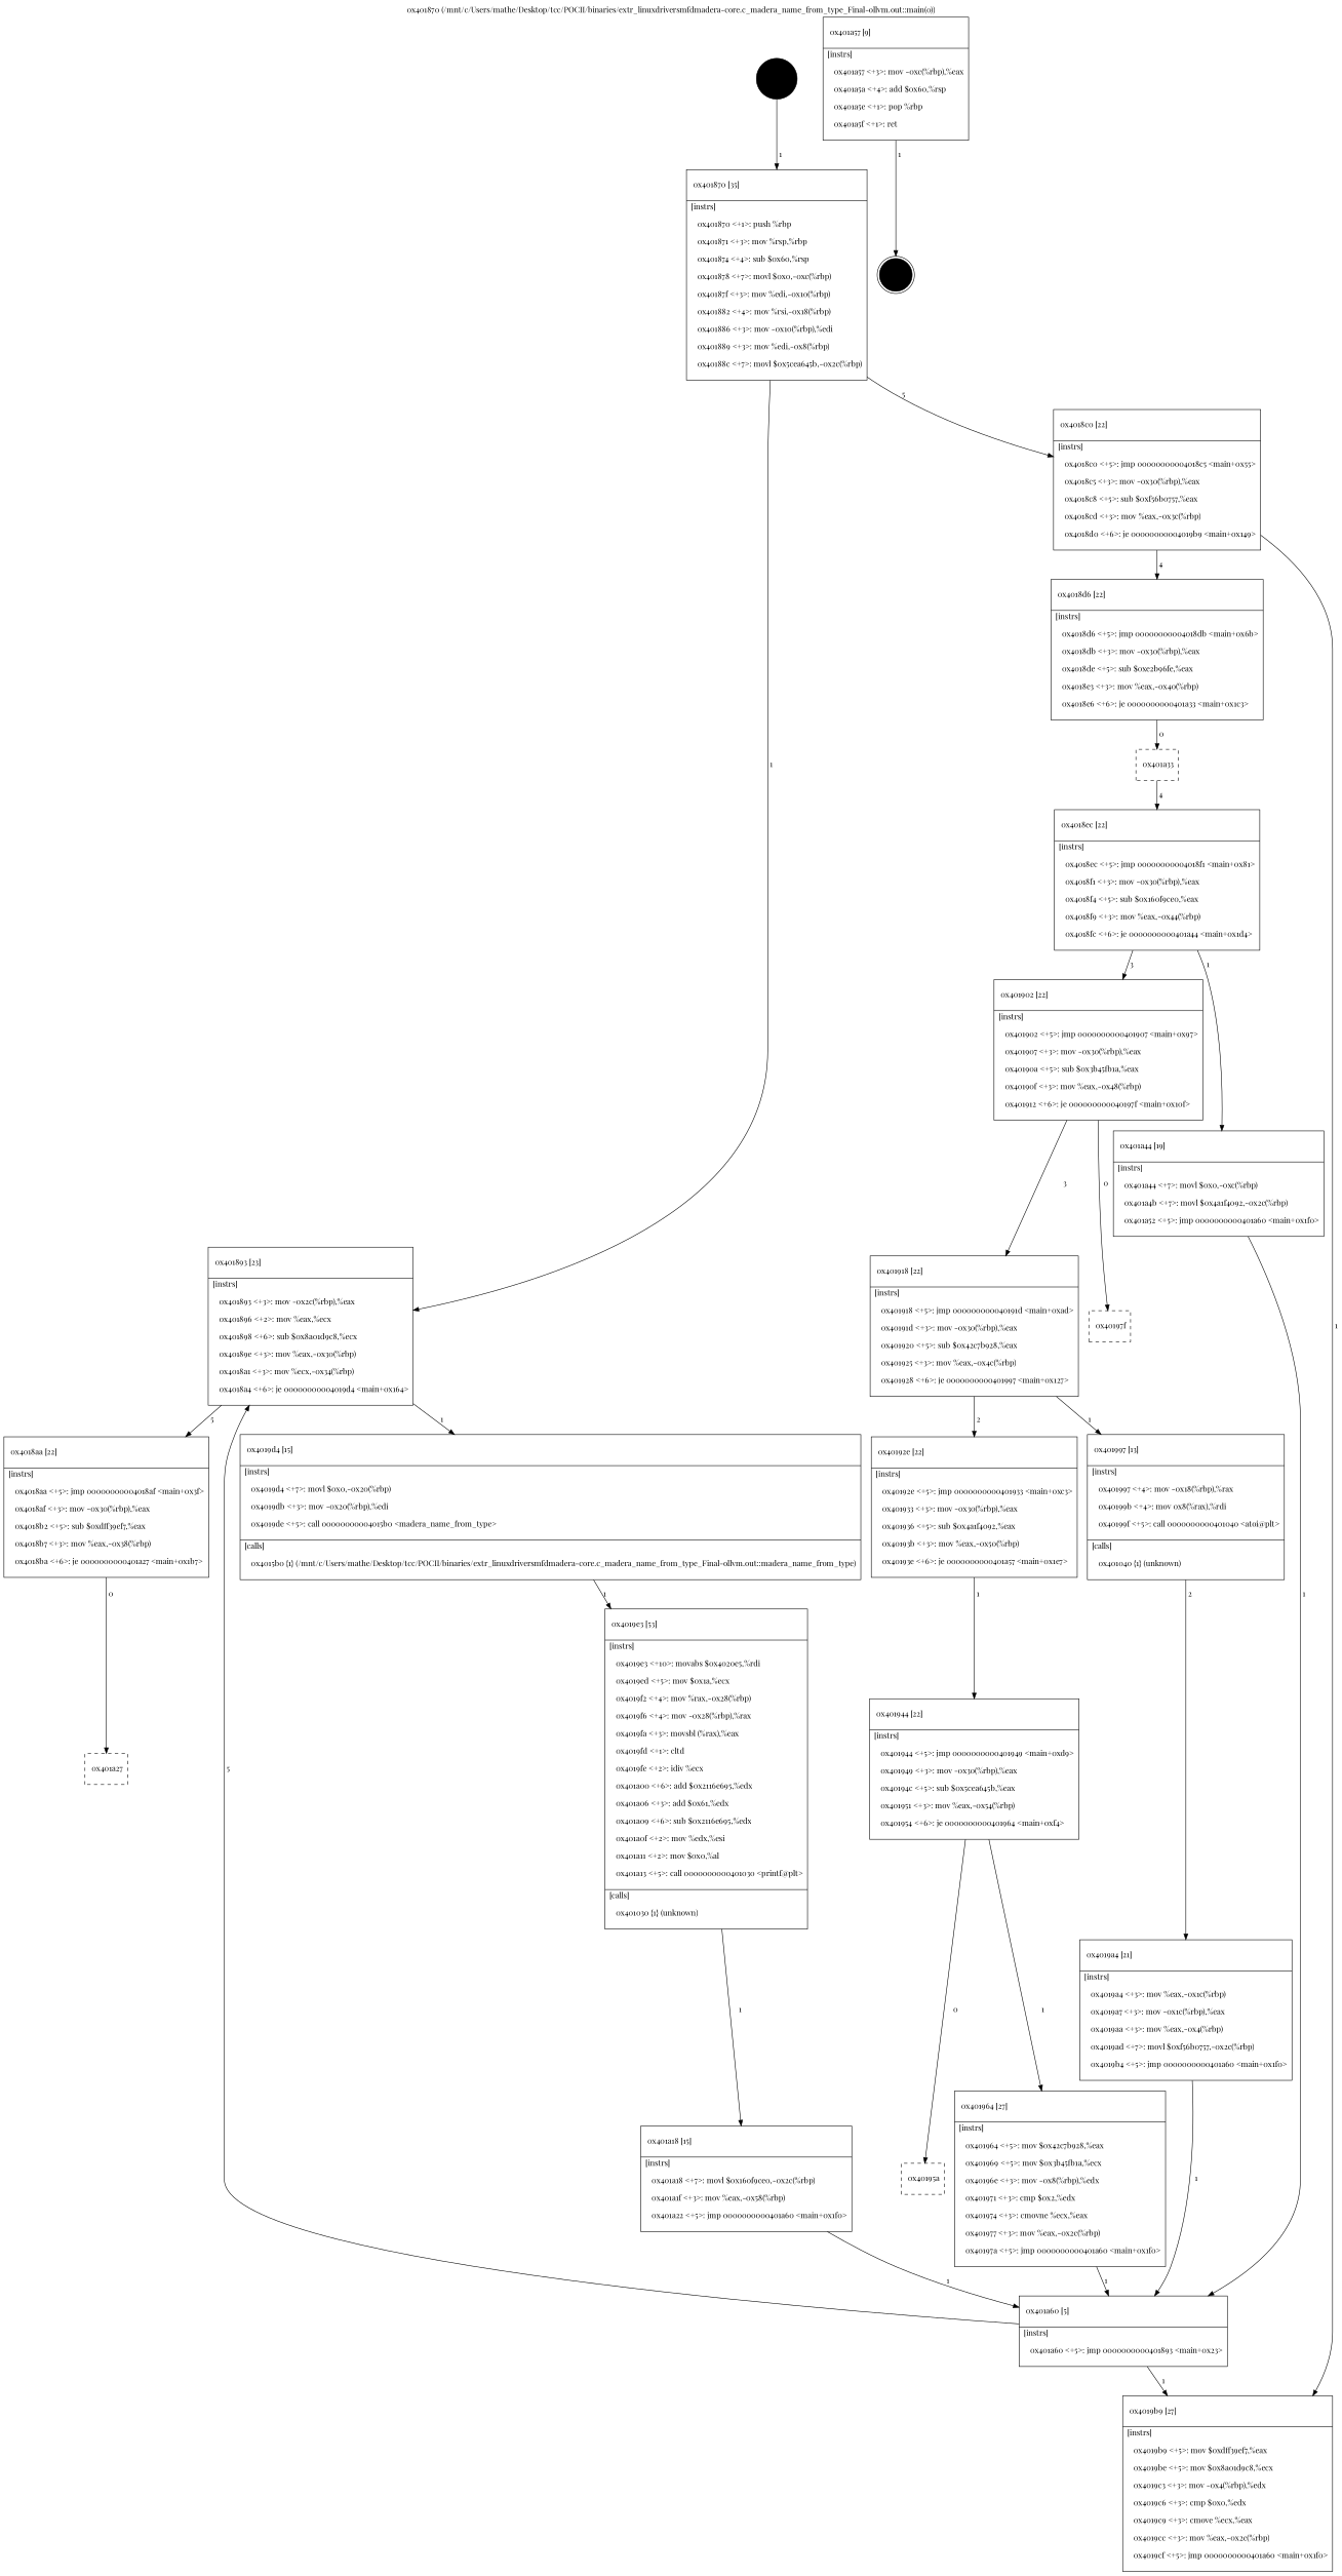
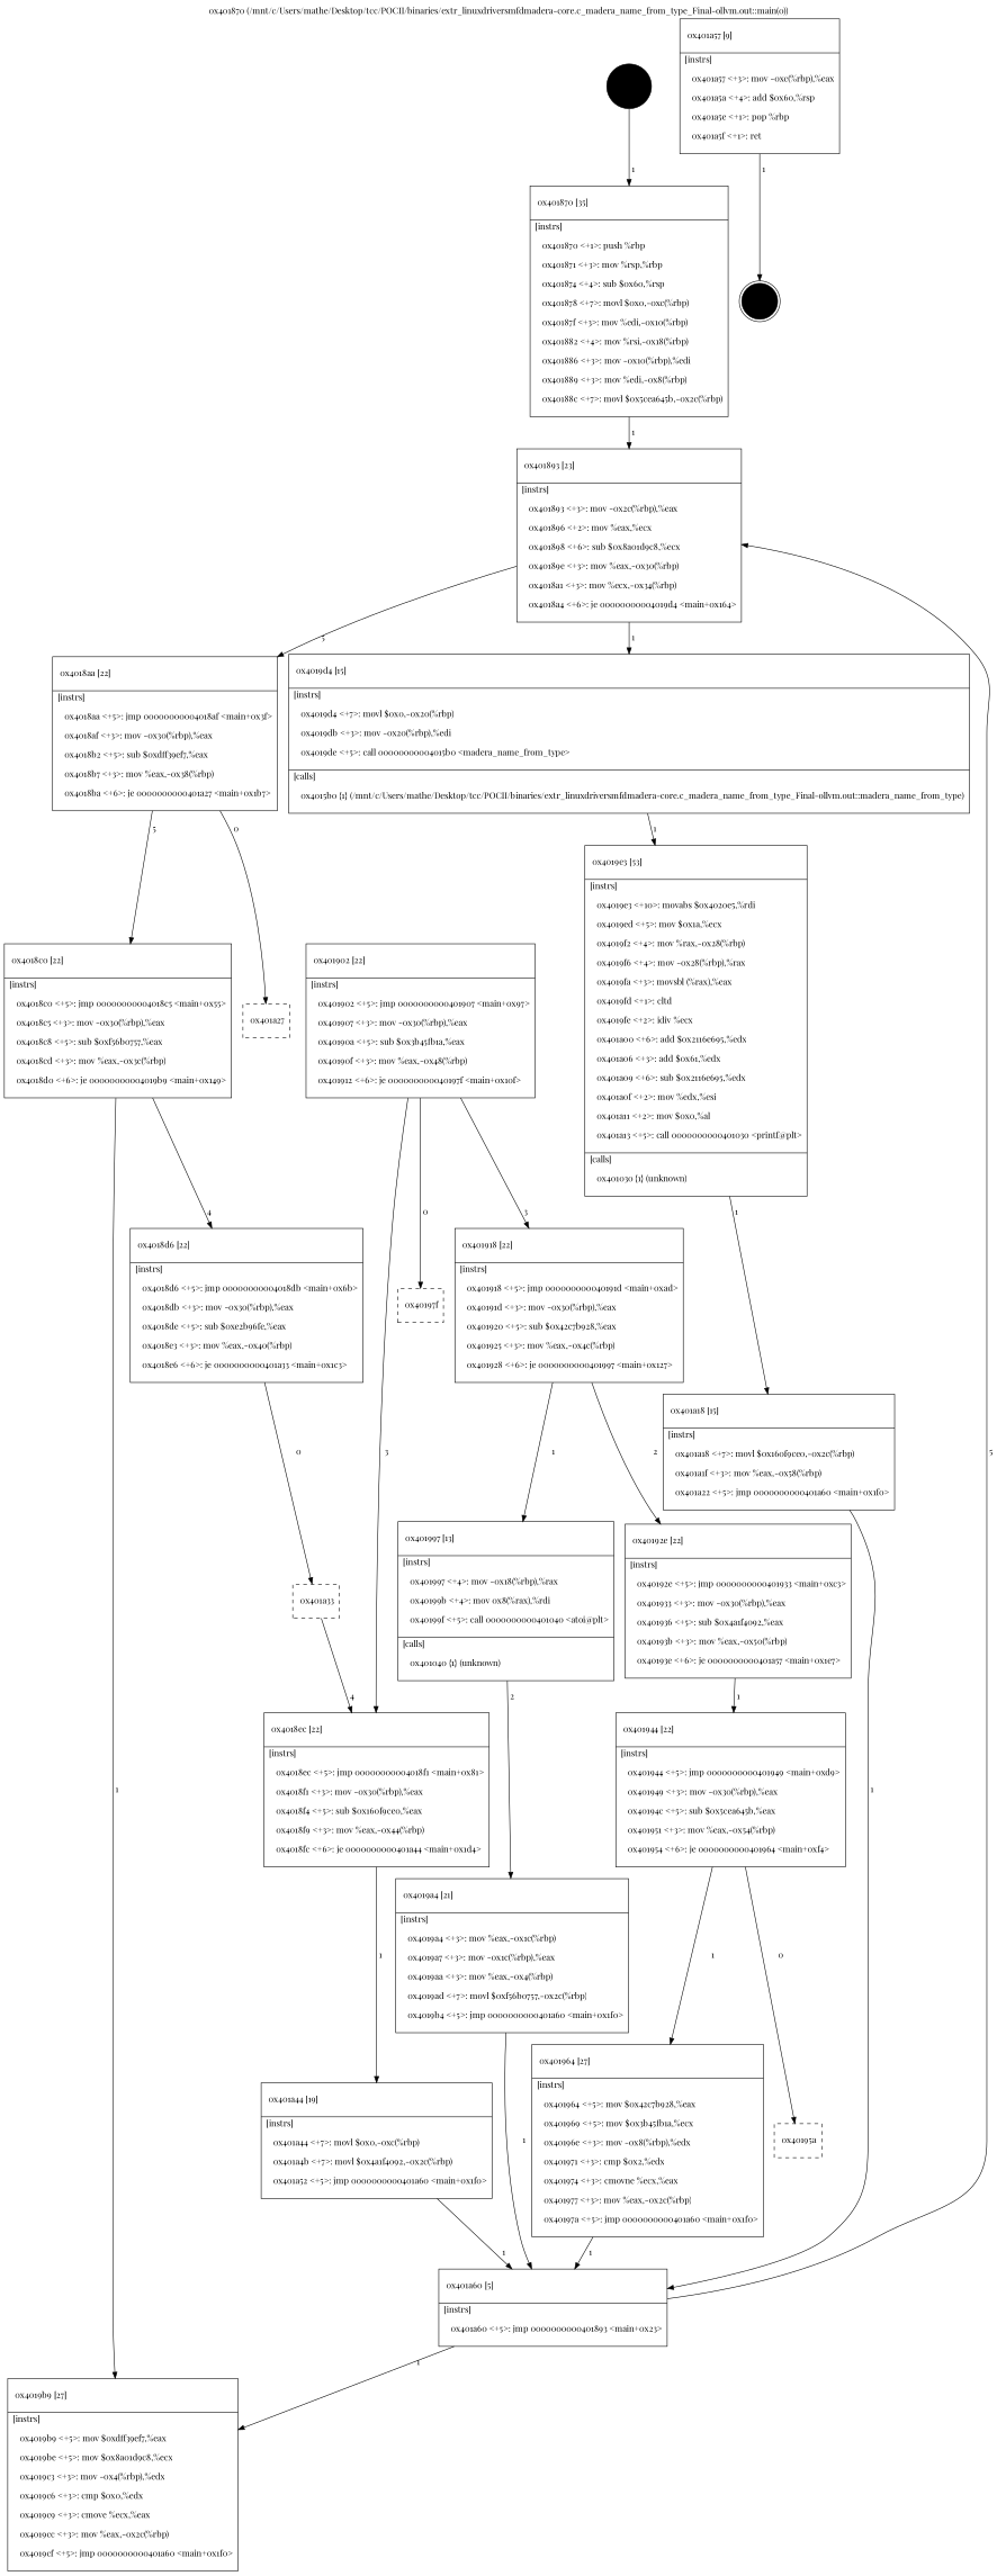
  digraph {
    fontname="Playfair Display"
    label="0x401870 (/mnt/c/Users/mathe/Desktop/tcc/POCII/binaries/extr_linuxdriversmfdmadera-core.c_madera_name_from_type_Final-ollvm.out::main(0))"
    labelloc=t
    node [fontname="Playfair Display" shape=record]
    edge [fontname="Playfair Display"]
    Entry [fillcolor=black height=0.3 shape=circle style=filled width=0.3]
    n2 [label="{\n     0x401870 [35]\l\n     | [instrs]\l\n     &nbsp;&nbsp;0x401870 \<+1\>: push %rbp\l\n     &nbsp;&nbsp;0x401871 \<+3\>: mov %rsp,%rbp\l\n     &nbsp;&nbsp;0x401874 \<+4\>: sub $0x60,%rsp\l\n     &nbsp;&nbsp;0x401878 \<+7\>: movl $0x0,-0xc(%rbp)\l\n     &nbsp;&nbsp;0x40187f \<+3\>: mov %edi,-0x10(%rbp)\l\n     &nbsp;&nbsp;0x401882 \<+4\>: mov %rsi,-0x18(%rbp)\l\n     &nbsp;&nbsp;0x401886 \<+3\>: mov -0x10(%rbp),%edi\l\n     &nbsp;&nbsp;0x401889 \<+3\>: mov %edi,-0x8(%rbp)\l\n     &nbsp;&nbsp;0x40188c \<+7\>: movl $0x5cea645b,-0x2c(%rbp)\l\n  }"]
    n3 [label="{\n     0x401893 [23]\l\n     | [instrs]\l\n     &nbsp;&nbsp;0x401893 \<+3\>: mov -0x2c(%rbp),%eax\l\n     &nbsp;&nbsp;0x401896 \<+2\>: mov %eax,%ecx\l\n     &nbsp;&nbsp;0x401898 \<+6\>: sub $0x8a01d9c8,%ecx\l\n     &nbsp;&nbsp;0x40189e \<+3\>: mov %eax,-0x30(%rbp)\l\n     &nbsp;&nbsp;0x4018a1 \<+3\>: mov %ecx,-0x34(%rbp)\l\n     &nbsp;&nbsp;0x4018a4 \<+6\>: je 00000000004019d4 \<main+0x164\>\l\n  }"]
    n4 [label="{\n     0x4019d4 [15]\l\n     | [instrs]\l\n     &nbsp;&nbsp;0x4019d4 \<+7\>: movl $0x0,-0x20(%rbp)\l\n     &nbsp;&nbsp;0x4019db \<+3\>: mov -0x20(%rbp),%edi\l\n     &nbsp;&nbsp;0x4019de \<+5\>: call 00000000004015b0 \<madera_name_from_type\>\l\n     | [calls]\l\n     &nbsp;&nbsp;0x4015b0 \{1\} (/mnt/c/Users/mathe/Desktop/tcc/POCII/binaries/extr_linuxdriversmfdmadera-core.c_madera_name_from_type_Final-ollvm.out::madera_name_from_type)\l\n  }"]
    n5 [label="{\n     0x4018aa [22]\l\n     | [instrs]\l\n     &nbsp;&nbsp;0x4018aa \<+5\>: jmp 00000000004018af \<main+0x3f\>\l\n     &nbsp;&nbsp;0x4018af \<+3\>: mov -0x30(%rbp),%eax\l\n     &nbsp;&nbsp;0x4018b2 \<+5\>: sub $0xdff39ef7,%eax\l\n     &nbsp;&nbsp;0x4018b7 \<+3\>: mov %eax,-0x38(%rbp)\l\n     &nbsp;&nbsp;0x4018ba \<+6\>: je 0000000000401a27 \<main+0x1b7\>\l\n  }"]
    n6 [label="{\n     0x4019e3 [53]\l\n     | [instrs]\l\n     &nbsp;&nbsp;0x4019e3 \<+10\>: movabs $0x4020e5,%rdi\l\n     &nbsp;&nbsp;0x4019ed \<+5\>: mov $0x1a,%ecx\l\n     &nbsp;&nbsp;0x4019f2 \<+4\>: mov %rax,-0x28(%rbp)\l\n     &nbsp;&nbsp;0x4019f6 \<+4\>: mov -0x28(%rbp),%rax\l\n     &nbsp;&nbsp;0x4019fa \<+3\>: movsbl (%rax),%eax\l\n     &nbsp;&nbsp;0x4019fd \<+1\>: cltd\l\n     &nbsp;&nbsp;0x4019fe \<+2\>: idiv %ecx\l\n     &nbsp;&nbsp;0x401a00 \<+6\>: add $0x2116e695,%edx\l\n     &nbsp;&nbsp;0x401a06 \<+3\>: add $0x61,%edx\l\n     &nbsp;&nbsp;0x401a09 \<+6\>: sub $0x2116e695,%edx\l\n     &nbsp;&nbsp;0x401a0f \<+2\>: mov %edx,%esi\l\n     &nbsp;&nbsp;0x401a11 \<+2\>: mov $0x0,%al\l\n     &nbsp;&nbsp;0x401a13 \<+5\>: call 0000000000401030 \<printf@plt\>\l\n     | [calls]\l\n     &nbsp;&nbsp;0x401030 \{1\} (unknown)\l\n  }"]
    n7 [label="{\n     0x401a27\l\n  }" style=dashed]
    n8 [label="{\n     0x4018c0 [22]\l\n     | [instrs]\l\n     &nbsp;&nbsp;0x4018c0 \<+5\>: jmp 00000000004018c5 \<main+0x55\>\l\n     &nbsp;&nbsp;0x4018c5 \<+3\>: mov -0x30(%rbp),%eax\l\n     &nbsp;&nbsp;0x4018c8 \<+5\>: sub $0xf56b0757,%eax\l\n     &nbsp;&nbsp;0x4018cd \<+3\>: mov %eax,-0x3c(%rbp)\l\n     &nbsp;&nbsp;0x4018d0 \<+6\>: je 00000000004019b9 \<main+0x149\>\l\n  }"]
    n9 [label="{\n     0x401a18 [15]\l\n     | [instrs]\l\n     &nbsp;&nbsp;0x401a18 \<+7\>: movl $0x160f9ce0,-0x2c(%rbp)\l\n     &nbsp;&nbsp;0x401a1f \<+3\>: mov %eax,-0x58(%rbp)\l\n     &nbsp;&nbsp;0x401a22 \<+5\>: jmp 0000000000401a60 \<main+0x1f0\>\l\n  }"]
    n10 [label="{\n     0x4019b9 [27]\l\n     | [instrs]\l\n     &nbsp;&nbsp;0x4019b9 \<+5\>: mov $0xdff39ef7,%eax\l\n     &nbsp;&nbsp;0x4019be \<+5\>: mov $0x8a01d9c8,%ecx\l\n     &nbsp;&nbsp;0x4019c3 \<+3\>: mov -0x4(%rbp),%edx\l\n     &nbsp;&nbsp;0x4019c6 \<+3\>: cmp $0x0,%edx\l\n     &nbsp;&nbsp;0x4019c9 \<+3\>: cmove %ecx,%eax\l\n     &nbsp;&nbsp;0x4019cc \<+3\>: mov %eax,-0x2c(%rbp)\l\n     &nbsp;&nbsp;0x4019cf \<+5\>: jmp 0000000000401a60 \<main+0x1f0\>\l\n  }"]
    n11 [label="{\n     0x4018d6 [22]\l\n     | [instrs]\l\n     &nbsp;&nbsp;0x4018d6 \<+5\>: jmp 00000000004018db \<main+0x6b\>\l\n     &nbsp;&nbsp;0x4018db \<+3\>: mov -0x30(%rbp),%eax\l\n     &nbsp;&nbsp;0x4018de \<+5\>: sub $0xe2b96fe,%eax\l\n     &nbsp;&nbsp;0x4018e3 \<+3\>: mov %eax,-0x40(%rbp)\l\n     &nbsp;&nbsp;0x4018e6 \<+6\>: je 0000000000401a33 \<main+0x1c3\>\l\n  }"]
    Exit [fillcolor=black height=0.3 peripheries=2 shape=circle style=filled width=0.3]
    n13 [label="{\n     0x401a33\l\n  }" style=dashed]
    n14 [label="{\n     0x401a60 [5]\l\n     | [instrs]\l\n     &nbsp;&nbsp;0x401a60 \<+5\>: jmp 0000000000401893 \<main+0x23\>\l\n  }"]
    n15 [label="{\n     0x4018ec [22]\l\n     | [instrs]\l\n     &nbsp;&nbsp;0x4018ec \<+5\>: jmp 00000000004018f1 \<main+0x81\>\l\n     &nbsp;&nbsp;0x4018f1 \<+3\>: mov -0x30(%rbp),%eax\l\n     &nbsp;&nbsp;0x4018f4 \<+5\>: sub $0x160f9ce0,%eax\l\n     &nbsp;&nbsp;0x4018f9 \<+3\>: mov %eax,-0x44(%rbp)\l\n     &nbsp;&nbsp;0x4018fc \<+6\>: je 0000000000401a44 \<main+0x1d4\>\l\n  }"]
    n16 [label="{\n     0x401a44 [19]\l\n     | [instrs]\l\n     &nbsp;&nbsp;0x401a44 \<+7\>: movl $0x0,-0xc(%rbp)\l\n     &nbsp;&nbsp;0x401a4b \<+7\>: movl $0x4a1f4092,-0x2c(%rbp)\l\n     &nbsp;&nbsp;0x401a52 \<+5\>: jmp 0000000000401a60 \<main+0x1f0\>\l\n  }"]
    n17 [label="{\n     0x401902 [22]\l\n     | [instrs]\l\n     &nbsp;&nbsp;0x401902 \<+5\>: jmp 0000000000401907 \<main+0x97\>\l\n     &nbsp;&nbsp;0x401907 \<+3\>: mov -0x30(%rbp),%eax\l\n     &nbsp;&nbsp;0x40190a \<+5\>: sub $0x3b45fb1a,%eax\l\n     &nbsp;&nbsp;0x40190f \<+3\>: mov %eax,-0x48(%rbp)\l\n     &nbsp;&nbsp;0x401912 \<+6\>: je 000000000040197f \<main+0x10f\>\l\n  }"]
    n18 [label="{\n     0x40197f\l\n  }" style=dashed]
    n19 [label="{\n     0x401918 [22]\l\n     | [instrs]\l\n     &nbsp;&nbsp;0x401918 \<+5\>: jmp 000000000040191d \<main+0xad\>\l\n     &nbsp;&nbsp;0x40191d \<+3\>: mov -0x30(%rbp),%eax\l\n     &nbsp;&nbsp;0x401920 \<+5\>: sub $0x42c7b928,%eax\l\n     &nbsp;&nbsp;0x401925 \<+3\>: mov %eax,-0x4c(%rbp)\l\n     &nbsp;&nbsp;0x401928 \<+6\>: je 0000000000401997 \<main+0x127\>\l\n  }"]
    n20 [label="{\n     0x4019a4 [21]\l\n     | [instrs]\l\n     &nbsp;&nbsp;0x4019a4 \<+3\>: mov %eax,-0x1c(%rbp)\l\n     &nbsp;&nbsp;0x4019a7 \<+3\>: mov -0x1c(%rbp),%eax\l\n     &nbsp;&nbsp;0x4019aa \<+3\>: mov %eax,-0x4(%rbp)\l\n     &nbsp;&nbsp;0x4019ad \<+7\>: movl $0xf56b0757,-0x2c(%rbp)\l\n     &nbsp;&nbsp;0x4019b4 \<+5\>: jmp 0000000000401a60 \<main+0x1f0\>\l\n  }"]
    n21 [label="{\n     0x401997 [13]\l\n     | [instrs]\l\n     &nbsp;&nbsp;0x401997 \<+4\>: mov -0x18(%rbp),%rax\l\n     &nbsp;&nbsp;0x40199b \<+4\>: mov 0x8(%rax),%rdi\l\n     &nbsp;&nbsp;0x40199f \<+5\>: call 0000000000401040 \<atoi@plt\>\l\n     | [calls]\l\n     &nbsp;&nbsp;0x401040 \{1\} (unknown)\l\n  }"]
    n22 [label="{\n     0x40192e [22]\l\n     | [instrs]\l\n     &nbsp;&nbsp;0x40192e \<+5\>: jmp 0000000000401933 \<main+0xc3\>\l\n     &nbsp;&nbsp;0x401933 \<+3\>: mov -0x30(%rbp),%eax\l\n     &nbsp;&nbsp;0x401936 \<+5\>: sub $0x4a1f4092,%eax\l\n     &nbsp;&nbsp;0x40193b \<+3\>: mov %eax,-0x50(%rbp)\l\n     &nbsp;&nbsp;0x40193e \<+6\>: je 0000000000401a57 \<main+0x1e7\>\l\n  }"]
    n23 [label="{\n     0x401944 [22]\l\n     | [instrs]\l\n     &nbsp;&nbsp;0x401944 \<+5\>: jmp 0000000000401949 \<main+0xd9\>\l\n     &nbsp;&nbsp;0x401949 \<+3\>: mov -0x30(%rbp),%eax\l\n     &nbsp;&nbsp;0x40194c \<+5\>: sub $0x5cea645b,%eax\l\n     &nbsp;&nbsp;0x401951 \<+3\>: mov %eax,-0x54(%rbp)\l\n     &nbsp;&nbsp;0x401954 \<+6\>: je 0000000000401964 \<main+0xf4\>\l\n  }"]
    n24 [label="{\n     0x401a57 [9]\l\n     | [instrs]\l\n     &nbsp;&nbsp;0x401a57 \<+3\>: mov -0xc(%rbp),%eax\l\n     &nbsp;&nbsp;0x401a5a \<+4\>: add $0x60,%rsp\l\n     &nbsp;&nbsp;0x401a5e \<+1\>: pop %rbp\l\n     &nbsp;&nbsp;0x401a5f \<+1\>: ret\l\n  }"]
    n25 [label="{\n     0x40195a\l\n  }" style=dashed]
    n26 [label="{\n     0x401964 [27]\l\n     | [instrs]\l\n     &nbsp;&nbsp;0x401964 \<+5\>: mov $0x42c7b928,%eax\l\n     &nbsp;&nbsp;0x401969 \<+5\>: mov $0x3b45fb1a,%ecx\l\n     &nbsp;&nbsp;0x40196e \<+3\>: mov -0x8(%rbp),%edx\l\n     &nbsp;&nbsp;0x401971 \<+3\>: cmp $0x2,%edx\l\n     &nbsp;&nbsp;0x401974 \<+3\>: cmovne %ecx,%eax\l\n     &nbsp;&nbsp;0x401977 \<+3\>: mov %eax,-0x2c(%rbp)\l\n     &nbsp;&nbsp;0x40197a \<+5\>: jmp 0000000000401a60 \<main+0x1f0\>\l\n  }"]
    Entry -> n2 [label=" 1"]
    n2 -> n3 [label=" 1"]
    n3 -> n4 [label=" 1"]
    n3 -> n5 [label=" 5"]
    n4 -> n6 [label=" 1"]
    n5 -> n7 [label=" 0"]
-   n2 -> n8 [label=" 5"]
+   n5 -> n8 [label=" 5"]
    n6 -> n9 [label=" 1"]
    n8 -> n10 [label=" 1"]
    n8 -> n11 [label=" 4"]
    n9 -> n14 [label=" 1"]
    n11 -> n13 [label=" 0"]
    n13 -> n15 [label=" 4"]
    n14 -> n3 [label=" 5"]
    n14 -> n10 [label=" 1"]
    n15 -> n16 [label=" 1"]
-   n15 -> n17 [label=" 3"]
+   n17 -> n15 [label=" 3"]
    n16 -> n14 [label=" 1"]
    n17 -> n18 [label=" 0"]
    n17 -> n19 [label=" 3"]
    n19 -> n21 [label=" 1"]
    n19 -> n22 [label=" 2"]
    n20 -> n14 [label=" 1"]
    n21 -> n20 [label=" 2"]
    n22 -> n23 [label=" 1"]
    n23 -> n25 [label=" 0"]
    n23 -> n26 [label=" 1"]
    n24 -> Exit [label=" 1"]
    n26 -> n14 [label=" 1"]
  }
